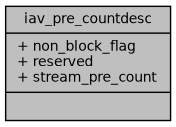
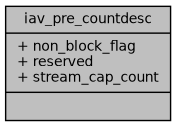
  digraph {
-   n1 [color=black fillcolor=grey75 fontcolor=black fontname=Helvetica fontsize=10 height=0.2 label="{iav_pre_countdesc\n|+ non_block_flag\l+ reserved\l+ stream_pre_count\l|}" shape=record style=filled width=0.4]
+   n1 [color=black fillcolor=grey75 fontcolor=black fontname=Helvetica fontsize=10 height=0.2 label="{iav_pre_countdesc\n|+ non_block_flag\l+ reserved\l+ stream_cap_count\l|}" shape=record style=filled width=0.4]
  }
